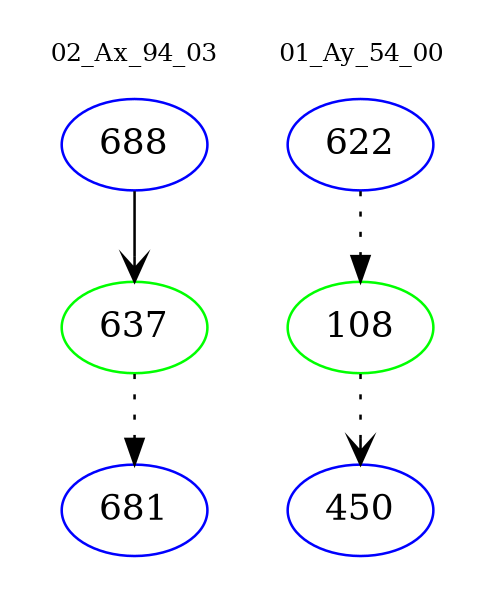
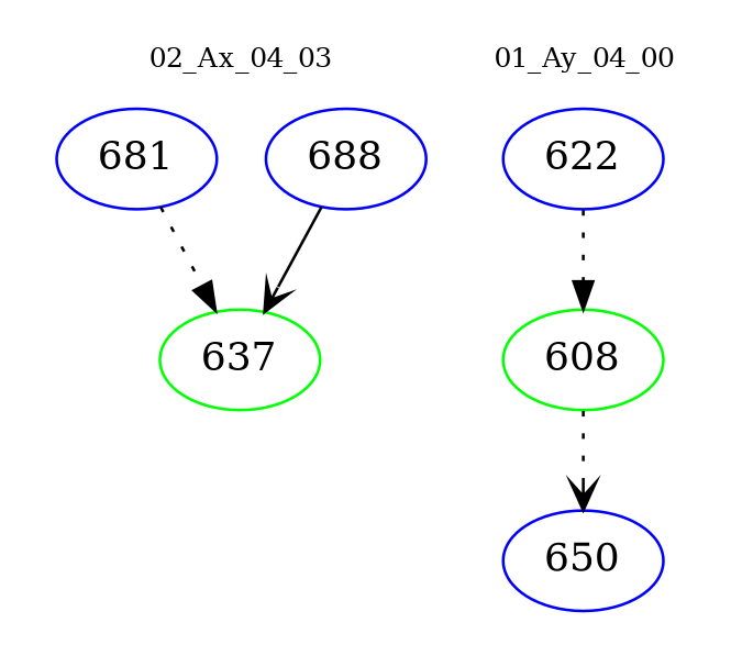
  digraph {
    node [color=blue]
    edge [arrowhead=vee color=black style=dotted]
    n1 [label=688]
    n2 [color=green label=637]
    n3 [label=681]
    n4 [label=622]
-   n5 [color=green label=108]
-   n6 [label=450]
+   n5 [color=green label=608]
+   n6 [label=650]
    subgraph cluster_1 {
      color=white
      fontsize=10
-     label="02_Ax_94_03"
+     label="02_Ax_04_03"
      n1
      n2
      n3
    }
    subgraph cluster_2 {
      color=white
      fontsize=10
-     label="01_Ay_54_00"
+     label="01_Ay_04_00"
      n4
      n5
      n6
    }
    n1 -> n2 [style=solid]
-   n2 -> n3 [arrowhead=normal]
+   n3 -> n2 [arrowhead=normal]
    n4 -> n5 [arrowhead=normal]
    n5 -> n6
  }
